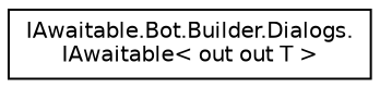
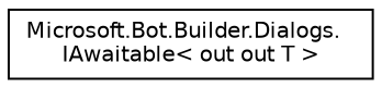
  digraph {
    rankdir=LR
-   n1 [color=black fillcolor=white fontname=Helvetica fontsize=10 height=0.2 label="IAwaitable.Bot.Builder.Dialogs.\lIAwaitable\< out out T \>" shape=record style=filled width=0.4]
+   n1 [color=black fillcolor=white fontname=Helvetica fontsize=10 height=0.2 label="Microsoft.Bot.Builder.Dialogs.\lIAwaitable\< out out T \>" shape=record style=filled width=0.4]
  }
